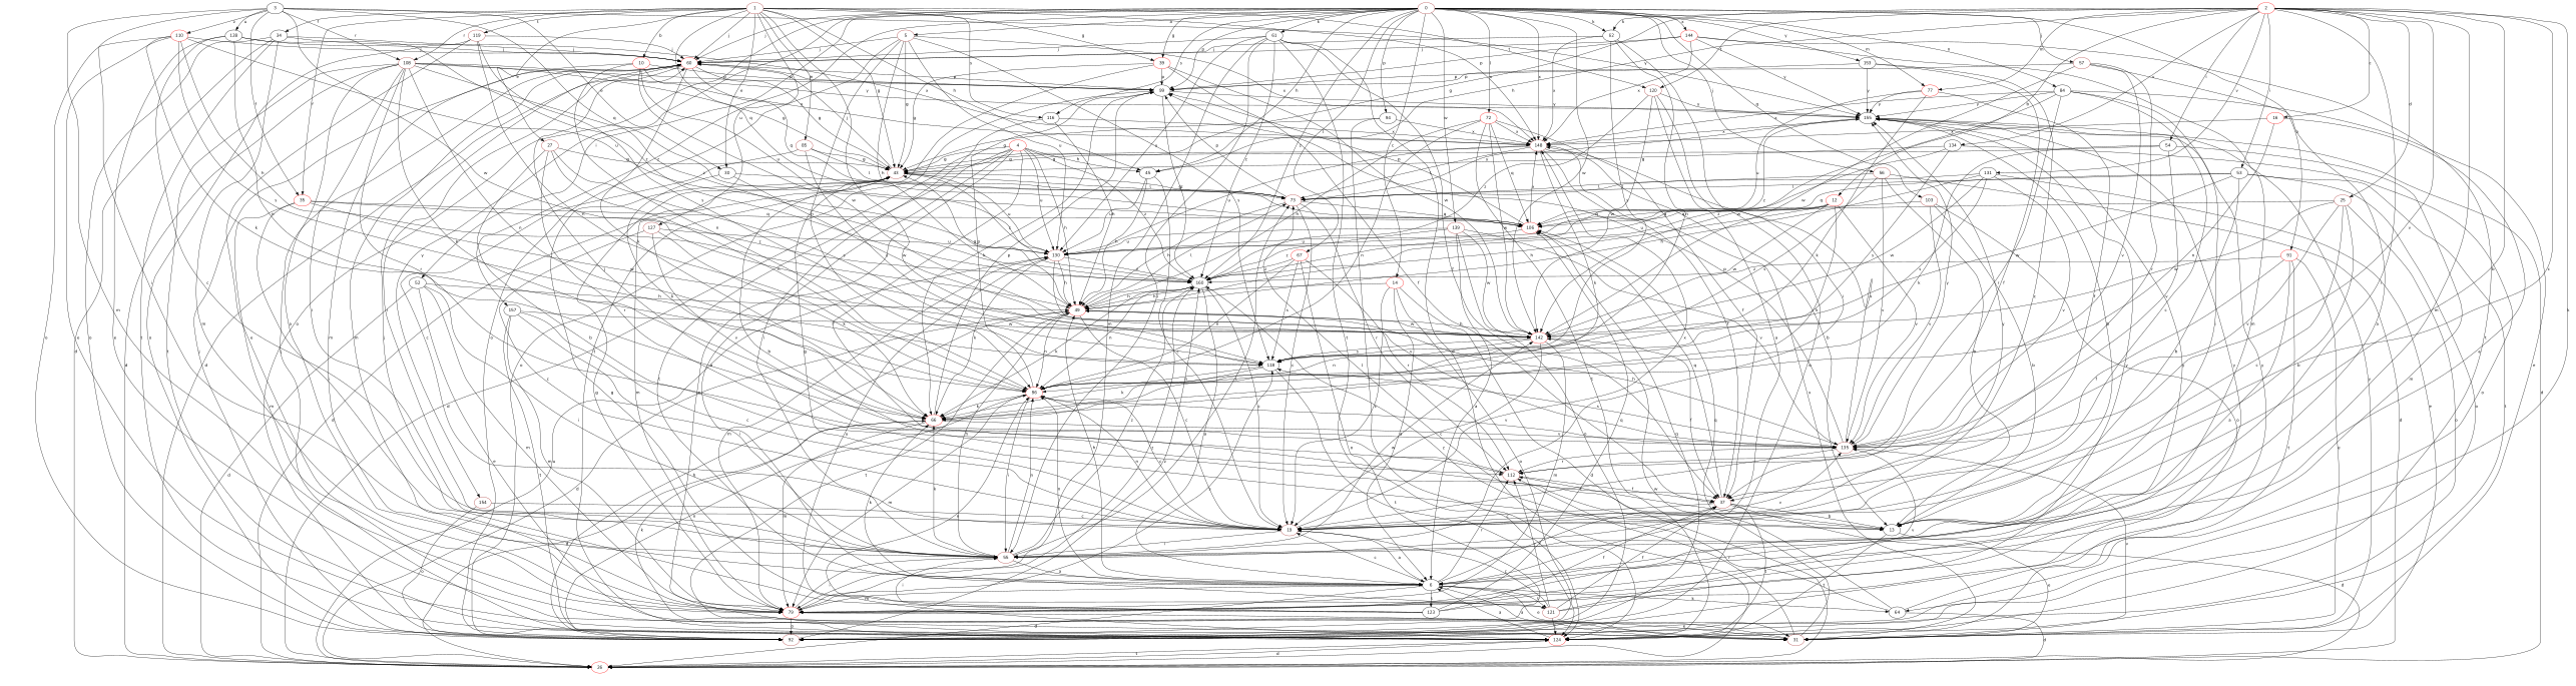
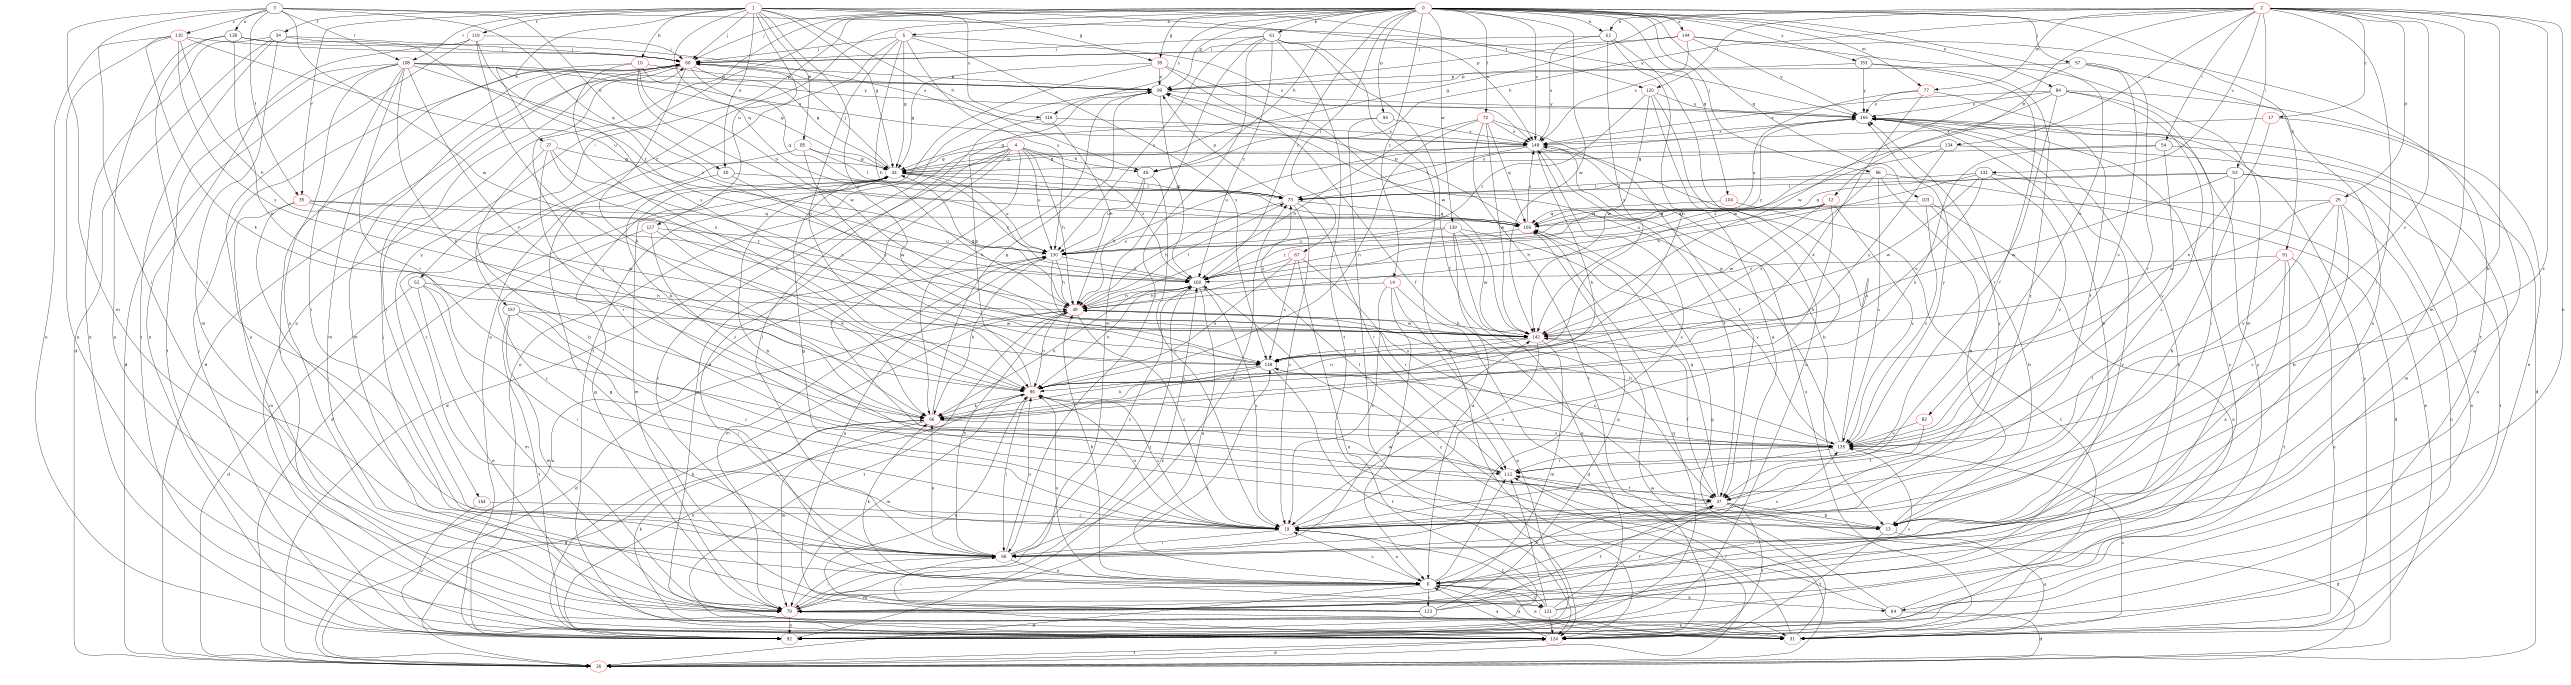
  strict digraph {
    fontname=Nunito
    node [color=brown fontname=Nunito]
    edge [fontname=Nunito]
    0
    5
    14 [color=red]
    39 [color=red]
    n5 [color=black label=45]
    52 [color=black]
    56
    57
    60 [color=red]
    61 [color=black]
    62 [color=black]
    67 [color=red]
    72 [color=red]
    77 [color=red]
+   82 [color=red]
    84 [color=black]
    91 [color=red]
    92
    94 [color=black]
    99 [color=black]
    103
+   104 [color=red]
    116 [color=black]
    139
    142 [color=red]
    144 [color=red]
    148
    153 [color=black]
    154
    157 [color=black]
    160 [color=black]
    43
    118 [color=black]
    49 [color=red]
    130
    86 [color=red]
    19
    6 [color=black]
    26 [color=red]
    37
    124 [color=red]
    55
    79 [color=red]
    31
    13 [color=black]
    135
    73
    112
    106 [color=red]
    66 [color=red]
    155 [color=black]
    1
    10 [color=red]
    27
    30 [color=black]
    34 [color=black]
    35 [color=red]
    85
    108
    119
    120
    127
    2 [color=red]
    12 [color=red]
-   16 [color=red]
+   16 [color=red label=17]
    25
    53 [color=black]
    54 [color=black]
    64 [color=black]
    131 [color=black]
    134 [color=black]
    3 [color=black]
    110 [color=red]
    128 [color=black]
    4 [color=red]
    121
    123 [color=black]
    0 -> 5 [label=a]
    0 -> 14 [label=c]
    0 -> 39 [label=g]
    0 -> n5 [label=h]
    0 -> 52 [label=i]
    0 -> 56 [label=j]
    0 -> 57 [label=j]
    0 -> 60 [label=j]
    0 -> 61 [label=k]
    0 -> 62 [label=k]
    0 -> 67 [label=l]
    0 -> 72 [label=l]
    0 -> 77 [label=m]
+   0 -> 82 [label=n]
    0 -> 84 [label=n]
    0 -> 91 [label=o]
    0 -> 92 [label=o]
    0 -> 94 [label=p]
    0 -> 99 [label=p]
    0 -> 103 [label=q]
+   0 -> 104 [label=q]
    0 -> 116 [label=s]
    0 -> 139 [label=w]
    0 -> 142 [label=w]
    0 -> 144 [label=x]
    0 -> 148 [label=x]
    0 -> 153 [label=y]
    0 -> 154 [label=y]
    0 -> 157 [label=z]
    0 -> 160 [label=z]
    5 -> 60 [label=j]
    5 -> 92 [label=o]
    5 -> 148 [label=x]
    5 -> 43 [label=g]
    5 -> 118 [label=s]
    5 -> 49 [label=h]
    5 -> 130 [label=u]
    5 -> 86 [label=n]
    14 -> 92 [label=o]
    14 -> 49 [label=h]
    14 -> 19 [label=c]
    14 -> 6 [label=a]
    14 -> 26 [label=d]
    39 -> 99 [label=p]
    39 -> 142 [label=w]
    39 -> 43 [label=g]
    39 -> 37 [label=f]
    39 -> 124 [label=t]
    n5 -> 49 [label=h]
    n5 -> 130 [label=u]
    n5 -> 19 [label=c]
    52 -> 49 [label=h]
    52 -> 26 [label=d]
    52 -> 55 [label=i]
    52 -> 79 [label=m]
    52 -> 31 [label=e]
    56 -> 118 [label=s]
    56 -> 26 [label=d]
    56 -> 13 [label=b]
    56 -> 135 [label=v]
    56 -> 73 [label=l]
    57 -> 99 [label=p]
    57 -> 142 [label=w]
    57 -> 6 [label=a]
    57 -> 135 [label=v]
    57 -> 112 [label=r]
    60 -> 99 [label=p]
    60 -> 43 [label=g]
    60 -> 26 [label=d]
    60 -> 55 [label=i]
    60 -> 79 [label=m]
    60 -> 106 [label=q]
    60 -> 66 [label=k]
    61 -> 60 [label=j]
    61 -> 160 [label=z]
    61 -> 130 [label=u]
    61 -> 26 [label=d]
    61 -> 37 [label=f]
    61 -> 124 [label=t]
    61 -> 55 [label=i]
    61 -> 79 [label=m]
    62 -> 60 [label=j]
    62 -> 148 [label=x]
    62 -> 118 [label=s]
    62 -> 86 [label=n]
    62 -> 55 [label=i]
    67 -> 92 [label=o]
    67 -> 160 [label=z]
    67 -> 118 [label=s]
    67 -> 86 [label=n]
    67 -> 112 [label=r]
    72 -> 142 [label=w]
    72 -> 148 [label=x]
    72 -> 49 [label=h]
    72 -> 86 [label=n]
    72 -> 37 [label=f]
    72 -> 124 [label=t]
    72 -> 106 [label=q]
    77 -> 130 [label=u]
    77 -> 37 [label=f]
    77 -> 66 [label=k]
    77 -> 155 [label=y]
+   82 -> 37 [label=f]
+   82 -> 135 [label=v]
    84 -> 142 [label=w]
    84 -> 148 [label=x]
    84 -> 19 [label=c]
    84 -> 55 [label=i]
    84 -> 31 [label=e]
    84 -> 112 [label=r]
    84 -> 155 [label=y]
    91 -> 160 [label=z]
    91 -> 6 [label=a]
    91 -> 37 [label=f]
    91 -> 124 [label=t]
    91 -> 31 [label=e]
    92 -> 60 [label=j]
    92 -> 160 [label=z]
    92 -> 49 [label=h]
    92 -> 86 [label=n]
    92 -> 106 [label=q]
    94 -> 148 [label=x]
    94 -> 43 [label=g]
    94 -> 124 [label=t]
    99 -> 60 [label=j]
    99 -> 92 [label=o]
    99 -> 160 [label=z]
    99 -> 66 [label=k]
    99 -> 155 [label=y]
    103 -> 92 [label=o]
    103 -> 13 [label=b]
    103 -> 135 [label=v]
    103 -> 106 [label=q]
+   104 -> 124 [label=t]
+   104 -> 106 [label=q]
    116 -> 148 [label=x]
    116 -> 49 [label=h]
    116 -> 55 [label=i]
    139 -> 92 [label=o]
    139 -> 142 [label=w]
    139 -> 160 [label=z]
    139 -> 130 [label=u]
    139 -> 6 [label=a]
    139 -> 135 [label=v]
    142 -> 118 [label=s]
    142 -> 49 [label=h]
    142 -> 86 [label=n]
    142 -> 19 [label=c]
    142 -> 37 [label=f]
    142 -> 79 [label=m]
    144 -> 60 [label=j]
    144 -> 99 [label=p]
    144 -> 148 [label=x]
    144 -> 124 [label=t]
    144 -> 79 [label=m]
    144 -> 155 [label=y]
    148 -> 43 [label=g]
    148 -> 130 [label=u]
    148 -> 37 [label=f]
    148 -> 13 [label=b]
    148 -> 73 [label=l]
    148 -> 66 [label=k]
    153 -> 99 [label=p]
    153 -> 19 [label=c]
    153 -> 37 [label=f]
    153 -> 155 [label=y]
    154 -> 92 [label=o]
    154 -> 19 [label=c]
    157 -> 142 [label=w]
    157 -> 19 [label=c]
    157 -> 124 [label=t]
    157 -> 55 [label=i]
    157 -> 79 [label=m]
    160 -> 49 [label=h]
    160 -> 86 [label=n]
    160 -> 19 [label=c]
    160 -> 6 [label=a]
    160 -> 66 [label=k]
    43 -> 60 [label=j]
    43 -> 160 [label=z]
    43 -> 130 [label=u]
    43 -> 26 [label=d]
    43 -> 79 [label=m]
    43 -> 13 [label=b]
    43 -> 73 [label=l]
    118 -> 86 [label=n]
    118 -> 124 [label=t]
    118 -> 66 [label=k]
    49 -> 142 [label=w]
    49 -> 43 [label=g]
    49 -> 86 [label=n]
    49 -> 19 [label=c]
    49 -> 26 [label=d]
    49 -> 124 [label=t]
    49 -> 73 [label=l]
    130 -> 160 [label=z]
    130 -> 49 [label=h]
    130 -> 79 [label=m]
    130 -> 135 [label=v]
    130 -> 66 [label=k]
    86 -> 99 [label=p]
    86 -> 19 [label=c]
    86 -> 55 [label=i]
    86 -> 79 [label=m]
    86 -> 135 [label=v]
    86 -> 66 [label=k]
    19 -> 148 [label=x]
    19 -> 43 [label=g]
    19 -> 86 [label=n]
    19 -> 6 [label=a]
    19 -> 55 [label=i]
    19 -> 155 [label=y]
    6 -> 49 [label=h]
    6 -> 86 [label=n]
    6 -> 19 [label=c]
    6 -> 26 [label=d]
    6 -> 37 [label=f]
    6 -> 79 [label=m]
    6 -> 31 [label=e]
    6 -> 112 [label=r]
    6 -> 66 [label=k]
    6 -> 64 [label=k]
    6 -> 121 [label=t]
    6 -> 123 [label=t]
    26 -> 130 [label=u]
    26 -> 124 [label=t]
    37 -> 19 [label=c]
    37 -> 26 [label=d]
    37 -> 124 [label=t]
    37 -> 13 [label=b]
    37 -> 106 [label=q]
    124 -> 60 [label=j]
    124 -> 86 [label=n]
    124 -> 6 [label=a]
    124 -> 26 [label=d]
    124 -> 66 [label=k]
    55 -> 142 [label=w]
    55 -> 160 [label=z]
    55 -> 49 [label=h]
    55 -> 86 [label=n]
    55 -> 6 [label=a]
    55 -> 135 [label=v]
    55 -> 73 [label=l]
    55 -> 66 [label=k]
    79 -> 92 [label=o]
    79 -> 160 [label=z]
    79 -> 43 [label=g]
    79 -> 118 [label=s]
    79 -> 55 [label=i]
    79 -> 31 [label=e]
    79 -> 155 [label=y]
    31 -> 142 [label=w]
    31 -> 148 [label=x]
    31 -> 6 [label=a]
    31 -> 135 [label=v]
    31 -> 112 [label=r]
    31 -> 155 [label=y]
    13 -> 124 [label=t]
    13 -> 31 [label=e]
    13 -> 73 [label=l]
    13 -> 112 [label=r]
    135 -> 99 [label=p]
    135 -> 148 [label=x]
    135 -> 118 [label=s]
    135 -> 49 [label=h]
    135 -> 19 [label=c]
    135 -> 112 [label=r]
    135 -> 155 [label=y]
    73 -> 99 [label=p]
    73 -> 43 [label=g]
    73 -> 49 [label=h]
    73 -> 19 [label=c]
    73 -> 112 [label=r]
    73 -> 106 [label=q]
    73 -> 155 [label=y]
    112 -> 60 [label=j]
    112 -> 37 [label=f]
    106 -> 99 [label=p]
    106 -> 148 [label=x]
    106 -> 130 [label=u]
    66 -> 99 [label=p]
    66 -> 26 [label=d]
    66 -> 79 [label=m]
    66 -> 135 [label=v]
    155 -> 148 [label=x]
    155 -> 160 [label=z]
    155 -> 26 [label=d]
    155 -> 13 [label=b]
    1 -> 39 [label=g]
    1 -> n5 [label=h]
    1 -> 60 [label=j]
    1 -> 116 [label=s]
    1 -> 148 [label=x]
    1 -> 43 [label=g]
    1 -> 118 [label=s]
    1 -> 106 [label=q]
    1 -> 10 [label=b]
    1 -> 27 [label=e]
    1 -> 30 [label=e]
    1 -> 34 [label=f]
    1 -> 35 [label=f]
    1 -> 85 [label=n]
    1 -> 108 [label=r]
    1 -> 119 [label=t]
    1 -> 120 [label=t]
    1 -> 127 [label=u]
    10 -> 99 [label=p]
    10 -> 142 [label=w]
    10 -> 148 [label=x]
    10 -> 130 [label=u]
    10 -> 86 [label=n]
    10 -> 79 [label=m]
    27 -> 43 [label=g]
    27 -> 118 [label=s]
    27 -> 86 [label=n]
    27 -> 13 [label=b]
    27 -> 112 [label=r]
    30 -> 142 [label=w]
    30 -> 73 [label=l]
    30 -> 66 [label=k]
    34 -> 60 [label=j]
    34 -> 92 [label=o]
    34 -> 148 [label=x]
    34 -> 26 [label=d]
    34 -> 124 [label=t]
    34 -> 79 [label=m]
    35 -> 142 [label=w]
    35 -> 160 [label=z]
    35 -> 55 [label=i]
    35 -> 79 [label=m]
    35 -> 106 [label=q]
    85 -> 43 [label=g]
    85 -> 118 [label=s]
    85 -> 19 [label=c]
    85 -> 73 [label=l]
    108 -> 99 [label=p]
    108 -> 160 [label=z]
    108 -> 43 [label=g]
    108 -> 86 [label=n]
    108 -> 6 [label=a]
    108 -> 26 [label=d]
    108 -> 124 [label=t]
    108 -> 55 [label=i]
    108 -> 112 [label=r]
    108 -> 66 [label=k]
    108 -> 155 [label=y]
    119 -> 60 [label=j]
    119 -> 92 [label=o]
    119 -> 118 [label=s]
    119 -> 86 [label=n]
    119 -> 31 [label=e]
    120 -> 92 [label=o]
    120 -> 142 [label=w]
    120 -> 160 [label=z]
    120 -> 6 [label=a]
    120 -> 155 [label=y]
    127 -> 130 [label=u]
    127 -> 19 [label=c]
    127 -> 135 [label=v]
    127 -> 66 [label=k]
    2 -> n5 [label=h]
    2 -> 62 [label=k]
    2 -> 77 [label=m]
    2 -> 43 [label=g]
    2 -> 19 [label=c]
    2 -> 55 [label=i]
    2 -> 79 [label=m]
    2 -> 13 [label=b]
    2 -> 135 [label=v]
    2 -> 120 [label=t]
    2 -> 12 [label=b]
    2 -> 16 [label=c]
    2 -> 25 [label=d]
    2 -> 53 [label=i]
    2 -> 54 [label=i]
    2 -> 64 [label=k]
    2 -> 131 [label=v]
    2 -> 134 [label=v]
    12 -> 142 [label=w]
    12 -> 49 [label=h]
    12 -> 130 [label=u]
    12 -> 135 [label=v]
    12 -> 106 [label=q]
    12 -> 66 [label=k]
    16 -> 148 [label=x]
    16 -> 86 [label=n]
    16 -> 6 [label=a]
    25 -> 92 [label=o]
    25 -> 142 [label=w]
    25 -> 19 [label=c]
    25 -> 13 [label=b]
    25 -> 135 [label=v]
    25 -> 106 [label=q]
    53 -> 92 [label=o]
    53 -> 142 [label=w]
    53 -> 124 [label=t]
    53 -> 13 [label=b]
    53 -> 73 [label=l]
    53 -> 106 [label=q]
    54 -> 43 [label=g]
    54 -> 79 [label=m]
    54 -> 135 [label=v]
    54 -> 66 [label=k]
    64 -> 160 [label=z]
    64 -> 26 [label=d]
    64 -> 106 [label=q]
    64 -> 155 [label=y]
    131 -> 142 [label=w]
    131 -> 118 [label=s]
    131 -> 49 [label=h]
    131 -> 31 [label=e]
    131 -> 135 [label=v]
    131 -> 73 [label=l]
    134 -> 92 [label=o]
    134 -> 160 [label=z]
    134 -> 43 [label=g]
    134 -> 118 [label=s]
    3 -> 142 [label=w]
    3 -> 55 [label=i]
    3 -> 79 [label=m]
    3 -> 106 [label=q]
    3 -> 155 [label=y]
    3 -> 30 [label=e]
    3 -> 35 [label=f]
    3 -> 108 [label=r]
    3 -> 110 [label=z]
    3 -> 128 [label=u]
    110 -> 60 [label=j]
    110 -> 92 [label=o]
    110 -> 118 [label=s]
    110 -> 49 [label=h]
    110 -> 130 [label=u]
    110 -> 31 [label=e]
    110 -> 66 [label=k]
    128 -> 60 [label=j]
    128 -> 160 [label=z]
    128 -> 86 [label=n]
    128 -> 19 [label=c]
    128 -> 31 [label=e]
    4 -> n5 [label=h]
    4 -> 160 [label=z]
    4 -> 43 [label=g]
    4 -> 49 [label=h]
    4 -> 130 [label=u]
    4 -> 6 [label=a]
    4 -> 26 [label=d]
    4 -> 37 [label=f]
    4 -> 31 [label=e]
    4 -> 121 [label=t]
    121 -> 43 [label=g]
    121 -> 19 [label=c]
    121 -> 37 [label=f]
    121 -> 124 [label=t]
    121 -> 135 [label=v]
    121 -> 112 [label=r]
    121 -> 155 [label=y]
    123 -> 60 [label=j]
    123 -> 130 [label=u]
    123 -> 37 [label=f]
    123 -> 55 [label=i]
    123 -> 106 [label=q]
    123 -> 155 [label=y]
  }
